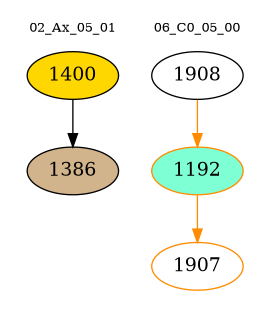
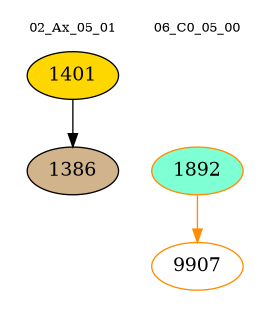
  digraph {
    node [color=black fillcolor=white style=filled]
    edge [color=darkorange]
-   n1 [fillcolor=gold label=1400]
+   n1 [fillcolor=gold label=1401]
    n2 [fillcolor=tan label=1386]
-   n3 [label=1908]
-   n4 [color=darkorange fillcolor=aquamarine label=1192]
-   n5 [color=darkorange label=1907]
+   n4 [color=darkorange fillcolor=aquamarine label=1892]
+   n5 [color=darkorange label=9907]
    subgraph cluster_1 {
      color=white
      fontsize=10
      label="02_Ax_05_01"
      n1
      n2
    }
    subgraph cluster_2 {
      color=white
      fontsize=10
      label="06_C0_05_00"
-     n3
      n4
      n5
    }
    n1 -> n2 [color=black]
-   n3 -> n4
    n4 -> n5
  }
